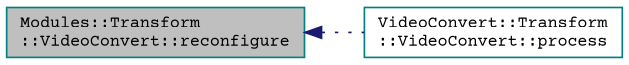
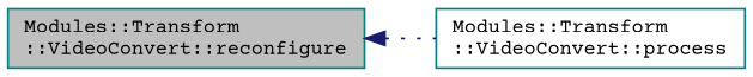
  digraph {
    rankdir=LR
    fontname="Courier Prime"
    node [color=teal fontname="Courier Prime" fontsize=10 shape=record style=filled]
    n1 [fillcolor=grey75 fontcolor=black height=0.2 label="Modules::Transform\l::VideoConvert::reconfigure" width=0.4]
-   n2 [fillcolor=white height=0.2 label="VideoConvert::Transform\l::VideoConvert::process" width=0.4]
+   n2 [fillcolor=white height=0.2 label="Modules::Transform\l::VideoConvert::process" width=0.4]
    n1 -> n2 [color=midnightblue dir=back fontname="Courier Prime" fontsize=10 labelfontname=Helvetica labelfontsize=10 style=dotted]
  }
